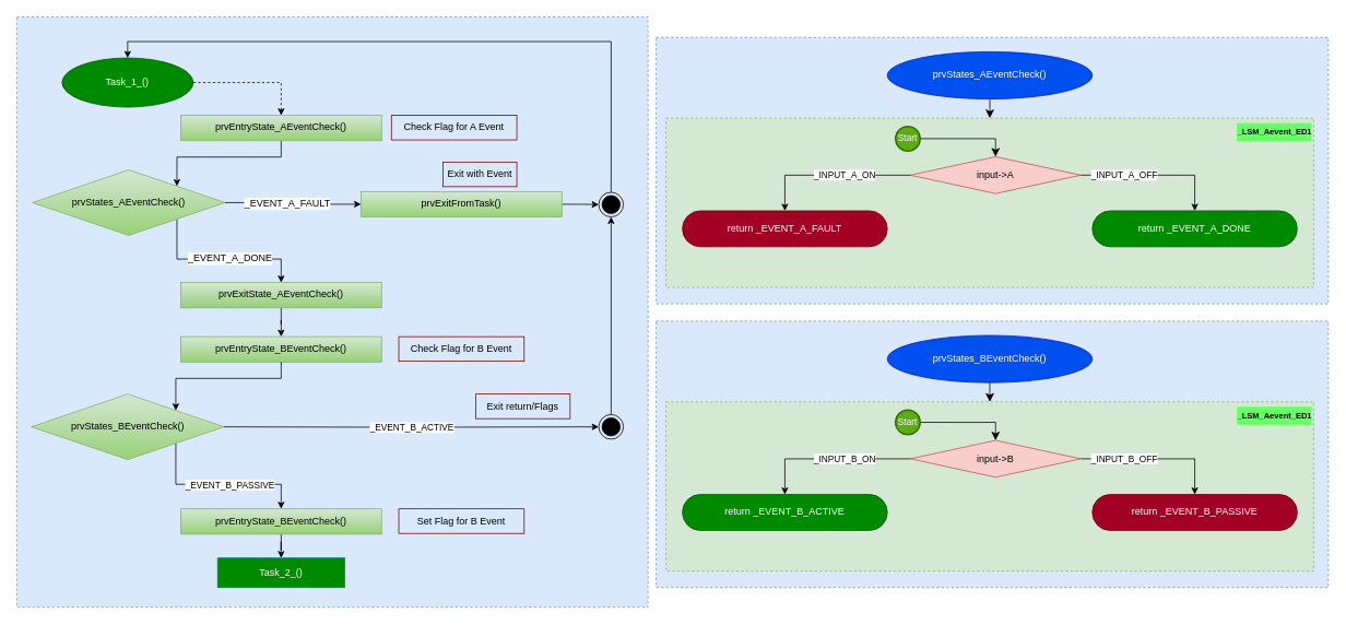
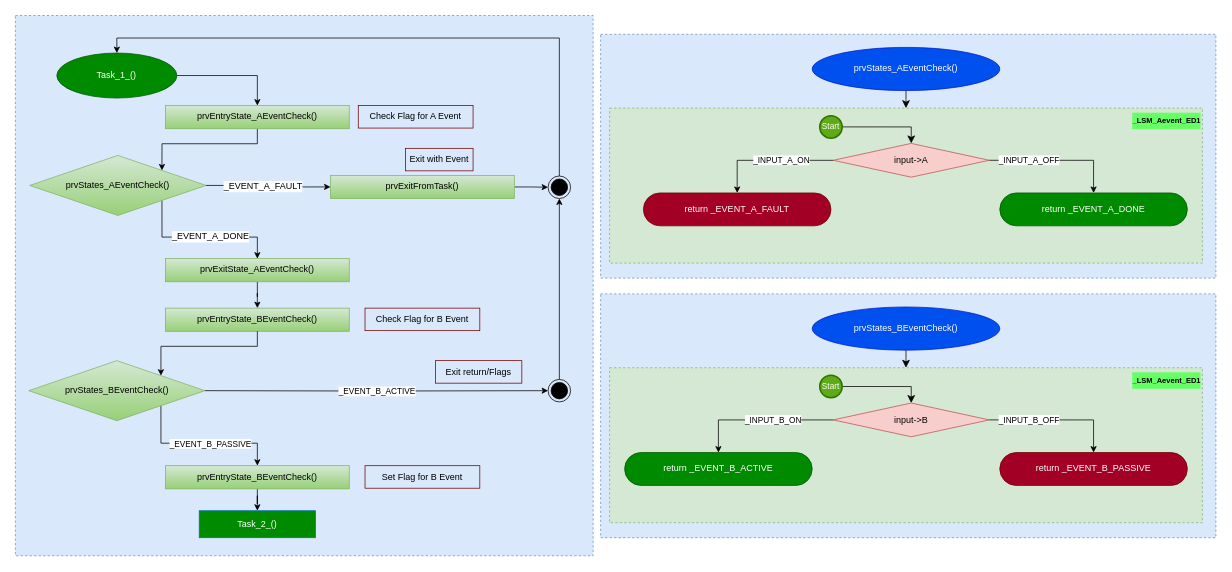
  <mxCell id="0" />
  <mxCell id="1" parent="0" />
  <mxCell id="2" value="&lt;div&gt;&lt;br&gt;&lt;/div&gt;" style="rounded=0;whiteSpace=wrap;html=1;fontSize=14;dashed=1;glass=0;align=center;verticalAlign=top;fontStyle=1;labelBackgroundColor=#00CCCC;fillColor=#dae8fc;strokeColor=#6c8ebf;" vertex="1" parent="1"><mxGeometry x="800" y="45" width="820" height="325" as="geometry" /></mxCell>
  <mxCell id="3" style="edgeStyle=orthogonalEdgeStyle;rounded=0;html=1;entryX=0.5;entryY=0;entryDx=0;entryDy=0;" parent="1" edge="1"><mxGeometry relative="1" as="geometry"><mxPoint x="145.221" y="180" as="sourcePoint" /><mxPoint x="145.27" y="212.5" as="targetPoint" /></mxGeometry></mxCell>
  <mxCell id="4" value="&lt;div&gt;&lt;br&gt;&lt;/div&gt;" style="rounded=0;whiteSpace=wrap;html=1;fontSize=14;dashed=1;glass=0;align=center;verticalAlign=top;fontStyle=1;labelBackgroundColor=#00CCCC;fillColor=#dae8fc;strokeColor=#6c8ebf;" parent="1" vertex="1"><mxGeometry x="20" y="20" width="770" height="720" as="geometry" /></mxCell>
- <mxCell id="5" style="edgeStyle=orthogonalEdgeStyle;rounded=0;orthogonalLoop=1;jettySize=auto;html=1;exitX=1;exitY=0.5;exitDx=0;exitDy=0;dashed=1;" parent="1" source="6" target="18" edge="1"><mxGeometry relative="1" as="geometry" /></mxCell>
+ <mxCell id="5" style="edgeStyle=orthogonalEdgeStyle;rounded=0;orthogonalLoop=1;jettySize=auto;html=1;exitX=1;exitY=0.5;exitDx=0;exitDy=0;" parent="1" source="6" target="18" edge="1"><mxGeometry relative="1" as="geometry" /></mxCell>
  <mxCell id="6" value="Task_1_()" style="ellipse;whiteSpace=wrap;html=1;fillColor=#008a00;strokeColor=#005700;fontColor=#ffffff;" parent="1" vertex="1"><mxGeometry x="75.24" y="70" width="160" height="60" as="geometry" /></mxCell>
  <mxCell id="7" value="_EVENT_A_DONE" style="edgeStyle=orthogonalEdgeStyle;rounded=0;orthogonalLoop=1;jettySize=auto;html=1;fontSize=12;exitX=1;exitY=1;exitDx=0;exitDy=0;" parent="1" source="8" target="20" edge="1"><mxGeometry x="0.108" relative="1" as="geometry"><mxPoint as="offset" /><mxPoint x="153.77" y="435.62" as="targetPoint" /></mxGeometry></mxCell>
  <mxCell id="8" value="prvStates_AEventCheck()" style="rhombus;whiteSpace=wrap;html=1;fontSize=12;fillColor=#d5e8d4;strokeColor=#82b366;gradientColor=#97d077;" parent="1" vertex="1"><mxGeometry x="39.1" y="206.46" width="235" height="80" as="geometry" /></mxCell>
  <mxCell id="9" value="_EVENT_A_FAULT" style="edgeStyle=orthogonalEdgeStyle;rounded=0;orthogonalLoop=1;jettySize=auto;html=1;exitX=1;exitY=0.5;exitDx=0;exitDy=0;entryX=0;entryY=0.5;entryDx=0;entryDy=0;fontSize=12;" parent="1" source="8" target="11" edge="1"><mxGeometry x="-0.096" y="-2" relative="1" as="geometry"><mxPoint x="239.99" y="249.62" as="sourcePoint" /><mxPoint as="offset" /><mxPoint x="500.27" y="260.62" as="targetPoint" /></mxGeometry></mxCell>
  <mxCell id="10" style="edgeStyle=orthogonalEdgeStyle;rounded=0;orthogonalLoop=1;jettySize=auto;html=1;entryX=0;entryY=0.5;entryDx=0;entryDy=0;" parent="1" source="11" target="13" edge="1"><mxGeometry relative="1" as="geometry" /></mxCell>
  <mxCell id="11" value="prvExitFromTask()" style="rounded=0;whiteSpace=wrap;html=1;fontSize=12;fillColor=#d5e8d4;gradientColor=#97d077;strokeColor=#82b366;" parent="1" vertex="1"><mxGeometry x="440" y="233.02" width="245" height="30.88" as="geometry" /></mxCell>
  <mxCell id="12" style="edgeStyle=orthogonalEdgeStyle;rounded=0;orthogonalLoop=1;jettySize=auto;html=1;entryX=0.5;entryY=0;entryDx=0;entryDy=0;exitX=0.5;exitY=0;exitDx=0;exitDy=0;" parent="1" source="13" target="6" edge="1"><mxGeometry relative="1" as="geometry" /></mxCell>
  <mxCell id="13" value="" style="ellipse;html=1;shape=endState;fillColor=strokeColor;fontSize=12;" parent="1" vertex="1"><mxGeometry x="730" y="233.9" width="30" height="30" as="geometry" /></mxCell>
  <mxCell id="14" style="edgeStyle=orthogonalEdgeStyle;rounded=0;orthogonalLoop=1;jettySize=auto;html=1;" parent="1" source="15" target="13" edge="1"><mxGeometry relative="1" as="geometry" /></mxCell>
  <mxCell id="15" value="" style="ellipse;html=1;shape=endState;fillColor=strokeColor;fontSize=12;" parent="1" vertex="1"><mxGeometry x="730" y="505" width="30" height="30" as="geometry" /></mxCell>
  <mxCell id="16" value="_EVENT_B_ACTIVE" style="edgeStyle=orthogonalEdgeStyle;rounded=0;orthogonalLoop=1;jettySize=auto;html=1;exitX=1;exitY=0.5;exitDx=0;exitDy=0;entryX=0;entryY=0.5;entryDx=0;entryDy=0;" parent="1" target="15" edge="1"><mxGeometry relative="1" as="geometry"><mxPoint x="272.75" y="520" as="sourcePoint" /></mxGeometry></mxCell>
  <mxCell id="17" style="edgeStyle=orthogonalEdgeStyle;rounded=0;orthogonalLoop=1;jettySize=auto;html=1;entryX=1;entryY=0;entryDx=0;entryDy=0;" parent="1" source="18" target="8" edge="1"><mxGeometry relative="1" as="geometry" /></mxCell>
  <mxCell id="18" value="prvEntryState_AEventCheck()" style="rounded=0;whiteSpace=wrap;html=1;fontSize=12;fillColor=#d5e8d4;gradientColor=#97d077;strokeColor=#82b366;" parent="1" vertex="1"><mxGeometry x="220" y="140" width="245" height="30.88" as="geometry" /></mxCell>
  <mxCell id="19" style="edgeStyle=orthogonalEdgeStyle;rounded=0;orthogonalLoop=1;jettySize=auto;html=1;entryX=0.5;entryY=0;entryDx=0;entryDy=0;" parent="1" source="20" target="21" edge="1"><mxGeometry relative="1" as="geometry" /></mxCell>
  <mxCell id="20" value="prvExitState_AEventCheck()" style="rounded=0;whiteSpace=wrap;html=1;fontSize=12;fillColor=#d5e8d4;gradientColor=#97d077;strokeColor=#82b366;" parent="1" vertex="1"><mxGeometry x="220" y="344" width="245" height="30.88" as="geometry" /></mxCell>
  <mxCell id="21" value="prvEntryState_BEventCheck()" style="rounded=0;whiteSpace=wrap;html=1;fontSize=12;fillColor=#d5e8d4;gradientColor=#97d077;strokeColor=#82b366;" parent="1" vertex="1"><mxGeometry x="220" y="410" width="245" height="30.88" as="geometry" /></mxCell>
  <mxCell id="22" style="edgeStyle=orthogonalEdgeStyle;rounded=0;orthogonalLoop=1;jettySize=auto;html=1;entryX=1;entryY=0;entryDx=0;entryDy=0;" parent="1" source="21" target="28" edge="1"><mxGeometry relative="1" as="geometry"><mxPoint x="213.997" y="500" as="targetPoint" /></mxGeometry></mxCell>
  <mxCell id="23" value="Exit with Event" style="text;html=1;align=center;verticalAlign=middle;whiteSpace=wrap;rounded=0;fillColor=none;strokeColor=#6F0000;fontColor=#000000;gradientColor=default;" parent="1" vertex="1"><mxGeometry x="540" y="197.02" width="90" height="30" as="geometry" /></mxCell>
  <mxCell id="24" style="edgeStyle=orthogonalEdgeStyle;rounded=0;orthogonalLoop=1;jettySize=auto;html=1;exitX=0.5;exitY=1;exitDx=0;exitDy=0;" parent="1" source="25" target="29" edge="1"><mxGeometry relative="1" as="geometry" /></mxCell>
  <mxCell id="25" value="prvEntryState_BEventCheck()" style="rounded=0;whiteSpace=wrap;html=1;fontSize=12;fillColor=#d5e8d4;gradientColor=#97d077;strokeColor=#82b366;" parent="1" vertex="1"><mxGeometry x="220" y="620" width="245" height="30.88" as="geometry" /></mxCell>
  <mxCell id="26" style="edgeStyle=orthogonalEdgeStyle;rounded=0;orthogonalLoop=1;jettySize=auto;html=1;entryX=0.5;entryY=0;entryDx=0;entryDy=0;exitX=1;exitY=1;exitDx=0;exitDy=0;" parent="1" source="28" target="25" edge="1"><mxGeometry relative="1" as="geometry" /></mxCell>
  <mxCell id="27" value="_EVENT_B_PASSIVE" style="edgeLabel;html=1;align=center;verticalAlign=middle;resizable=0;points=[];" parent="26" vertex="1" connectable="0"><mxGeometry x="0.029" relative="1" as="geometry"><mxPoint x="9" as="offset" /></mxGeometry></mxCell>
  <mxCell id="28" value="prvStates_BEventCheck()" style="rhombus;whiteSpace=wrap;html=1;fontSize=12;fillColor=#d5e8d4;strokeColor=#82b366;gradientColor=#97d077;" parent="1" vertex="1"><mxGeometry x="37.74" y="480" width="235" height="80" as="geometry" /></mxCell>
  <mxCell id="29" value="Task_2_()" style="whiteSpace=wrap;html=1;fontSize=12;labelBackgroundColor=none;fillColor=#008a00;strokeColor=#006EAF;fontColor=#ffffff;" parent="1" vertex="1"><mxGeometry x="265" y="680" width="155" height="36" as="geometry" /></mxCell>
  <mxCell id="30" value="&lt;span style=&quot;&quot;&gt;Exit return/Flags&lt;/span&gt;" style="text;html=1;align=center;verticalAlign=middle;whiteSpace=wrap;rounded=0;fillColor=none;strokeColor=#6F0000;fontColor=default;gradientColor=default;" parent="1" vertex="1"><mxGeometry x="580" y="480" width="115" height="30" as="geometry" /></mxCell>
  <mxCell id="31" value="Check Flag for A Event" style="text;html=1;align=center;verticalAlign=middle;whiteSpace=wrap;rounded=0;fillColor=none;strokeColor=#6F0000;fontColor=#000000;gradientColor=default;" parent="1" vertex="1"><mxGeometry x="477" y="140" width="153" height="30" as="geometry" /></mxCell>
  <mxCell id="32" value="Check Flag for B Event" style="text;html=1;align=center;verticalAlign=middle;whiteSpace=wrap;rounded=0;fillColor=none;strokeColor=#6F0000;fontColor=#000000;gradientColor=default;" parent="1" vertex="1"><mxGeometry x="486" y="410" width="153" height="30" as="geometry" /></mxCell>
  <mxCell id="33" value="Set Flag for B Event" style="text;html=1;align=center;verticalAlign=middle;whiteSpace=wrap;rounded=0;fillColor=none;strokeColor=#6F0000;fontColor=#000000;gradientColor=default;" parent="1" vertex="1"><mxGeometry x="486" y="620" width="153" height="30" as="geometry" /></mxCell>
  <mxCell id="34" style="edgeStyle=elbowEdgeStyle;rounded=0;orthogonalLoop=1;jettySize=auto;html=1;fontSize=12;startSize=8;endSize=8;exitX=0.5;exitY=1;exitDx=0;exitDy=0;entryX=0.5;entryY=0;entryDx=0;entryDy=0;" parent="1" source="35" target="36" edge="1"><mxGeometry relative="1" as="geometry"><mxPoint x="1209" y="-204" as="targetPoint" /><mxPoint x="1048" y="-241.5" as="sourcePoint" /></mxGeometry></mxCell>
  <mxCell id="35" value="prvStates_AEventCheck()" style="ellipse;whiteSpace=wrap;html=1;fillColor=#0050ef;strokeColor=#001DBC;fontColor=#ffffff;rounded=0;spacingBottom=0;" parent="1" vertex="1"><mxGeometry x="1082" y="62.5" width="250" height="57.5" as="geometry" /></mxCell>
  <mxCell id="36" value="&lt;p style=&quot;line-height: 20%;&quot;&gt;_LSM_Aevent_ED1&lt;/p&gt;" style="rounded=0;whiteSpace=wrap;html=1;fontSize=10;dashed=1;glass=0;align=right;verticalAlign=top;fontStyle=1;labelBackgroundColor=#66FF66;fillColor=#d5e8d4;strokeColor=#82b366;" parent="1" vertex="1"><mxGeometry x="812" y="143.46" width="790" height="206.54" as="geometry" /></mxCell>
  <mxCell id="37" value="_INPUT_A_OFF" style="edgeStyle=orthogonalEdgeStyle;rounded=0;orthogonalLoop=1;jettySize=auto;html=1;exitX=1;exitY=0.5;exitDx=0;exitDy=0;" parent="1" source="39" target="43" edge="1"><mxGeometry x="-0.414" relative="1" as="geometry"><mxPoint as="offset" /><mxPoint x="1380" y="217.46" as="sourcePoint" /><mxPoint x="1514" y="243" as="targetPoint" /></mxGeometry></mxCell>
  <mxCell id="38" value="_INPUT_A_ON" style="edgeStyle=orthogonalEdgeStyle;rounded=0;orthogonalLoop=1;jettySize=auto;html=1;" parent="1" source="39" target="42" edge="1"><mxGeometry x="-0.191" relative="1" as="geometry"><mxPoint as="offset" /><mxPoint x="888.886" y="240.463" as="targetPoint" /></mxGeometry></mxCell>
  <mxCell id="39" value="input-&amp;gt;A" style="rhombus;whiteSpace=wrap;html=1;fillColor=#f8cecc;strokeColor=#b85450;" parent="1" vertex="1"><mxGeometry x="1110" y="190.46" width="208" height="45" as="geometry" /></mxCell>
  <mxCell id="40" style="edgeStyle=orthogonalEdgeStyle;rounded=0;orthogonalLoop=1;jettySize=auto;html=1;entryX=0.5;entryY=0;entryDx=0;entryDy=0;fontSize=12;startSize=8;endSize=8;exitX=1;exitY=0.5;exitDx=0;exitDy=0;exitPerimeter=0;" parent="1" source="41" target="39" edge="1"><mxGeometry relative="1" as="geometry" /></mxCell>
  <mxCell id="41" value="Start" style="strokeWidth=2;html=1;shape=mxgraph.flowchart.start_2;whiteSpace=wrap;fontSize=11;fillColor=#60a917;strokeColor=#2D7600;fontColor=#ffffff;" parent="1" vertex="1"><mxGeometry x="1092" y="153.46" width="30" height="30" as="geometry" /></mxCell>
- <mxCell id="42" value="return _EVENT_A_FAULT" style="rounded=1;whiteSpace=wrap;html=1;arcSize=50;fillColor=#a20025;strokeColor=#6F0000;fontColor=#ffffff;" parent="1" vertex="1"><mxGeometry x="832" y="256.46" width="250" height="43.86" as="geometry" /></mxCell>
+ <mxCell id="42" value="return _EVENT_A_FAULT" style="rounded=1;whiteSpace=wrap;html=1;arcSize=50;fillColor=#a20025;strokeColor=#6F0000;fontColor=#ffffff;" parent="1" vertex="1"><mxGeometry x="857" y="256.46" width="250" height="43.86" as="geometry" /></mxCell>
  <mxCell id="43" value="return _EVENT_A_DONE" style="rounded=1;whiteSpace=wrap;html=1;arcSize=50;fillColor=#008a00;strokeColor=#005700;fontColor=#ffffff;" vertex="1" parent="1"><mxGeometry x="1332" y="256.46" width="250" height="43.86" as="geometry" /></mxCell>
  <mxCell id="44" value="&lt;div&gt;&lt;br&gt;&lt;/div&gt;" style="rounded=0;whiteSpace=wrap;html=1;fontSize=14;dashed=1;glass=0;align=center;verticalAlign=top;fontStyle=1;labelBackgroundColor=#00CCCC;fillColor=#dae8fc;strokeColor=#6c8ebf;" vertex="1" parent="1"><mxGeometry x="800" y="391" width="820" height="325" as="geometry" /></mxCell>
  <mxCell id="45" style="edgeStyle=elbowEdgeStyle;rounded=0;orthogonalLoop=1;jettySize=auto;html=1;fontSize=12;startSize=8;endSize=8;exitX=0.5;exitY=1;exitDx=0;exitDy=0;entryX=0.5;entryY=0;entryDx=0;entryDy=0;" edge="1" parent="1" source="46" target="47"><mxGeometry relative="1" as="geometry"><mxPoint x="1209" y="142" as="targetPoint" /><mxPoint x="1048" y="104.5" as="sourcePoint" /></mxGeometry></mxCell>
  <mxCell id="46" value="prvStates_BEventCheck()" style="ellipse;whiteSpace=wrap;html=1;fillColor=#0050ef;strokeColor=#001DBC;fontColor=#ffffff;rounded=0;spacingBottom=0;" vertex="1" parent="1"><mxGeometry x="1082" y="408.5" width="250" height="57.5" as="geometry" /></mxCell>
  <mxCell id="47" value="&lt;p style=&quot;line-height: 20%;&quot;&gt;_LSM_Aevent_ED1&lt;/p&gt;" style="rounded=0;whiteSpace=wrap;html=1;fontSize=10;dashed=1;glass=0;align=right;verticalAlign=top;fontStyle=1;labelBackgroundColor=#66FF66;fillColor=#d5e8d4;strokeColor=#82b366;" vertex="1" parent="1"><mxGeometry x="812" y="489.46" width="790" height="206.54" as="geometry" /></mxCell>
  <mxCell id="48" value="_INPUT_B_OFF" style="edgeStyle=orthogonalEdgeStyle;rounded=0;orthogonalLoop=1;jettySize=auto;html=1;exitX=1;exitY=0.5;exitDx=0;exitDy=0;" edge="1" parent="1" source="50" target="54"><mxGeometry x="-0.414" relative="1" as="geometry"><mxPoint as="offset" /><mxPoint x="1380" y="563.46" as="sourcePoint" /><mxPoint x="1514" y="589" as="targetPoint" /></mxGeometry></mxCell>
  <mxCell id="49" value="_INPUT_B_ON" style="edgeStyle=orthogonalEdgeStyle;rounded=0;orthogonalLoop=1;jettySize=auto;html=1;" edge="1" parent="1" source="50" target="53"><mxGeometry x="-0.191" relative="1" as="geometry"><mxPoint as="offset" /><mxPoint x="888.886" y="586.463" as="targetPoint" /></mxGeometry></mxCell>
  <mxCell id="50" value="input-&amp;gt;B" style="rhombus;whiteSpace=wrap;html=1;fillColor=#f8cecc;strokeColor=#b85450;" vertex="1" parent="1"><mxGeometry x="1110" y="536.46" width="208" height="45" as="geometry" /></mxCell>
  <mxCell id="51" style="edgeStyle=orthogonalEdgeStyle;rounded=0;orthogonalLoop=1;jettySize=auto;html=1;entryX=0.5;entryY=0;entryDx=0;entryDy=0;fontSize=12;startSize=8;endSize=8;exitX=1;exitY=0.5;exitDx=0;exitDy=0;exitPerimeter=0;" edge="1" parent="1" source="52" target="50"><mxGeometry relative="1" as="geometry" /></mxCell>
  <mxCell id="52" value="Start" style="strokeWidth=2;html=1;shape=mxgraph.flowchart.start_2;whiteSpace=wrap;fontSize=11;fillColor=#60a917;strokeColor=#2D7600;fontColor=#ffffff;" vertex="1" parent="1"><mxGeometry x="1092" y="499.46" width="30" height="30" as="geometry" /></mxCell>
  <mxCell id="53" value="return&amp;nbsp;_EVENT_B_ACTIVE" style="rounded=1;whiteSpace=wrap;html=1;arcSize=50;fillColor=#008a00;strokeColor=#005700;fontColor=#ffffff;" vertex="1" parent="1"><mxGeometry x="832" y="602.46" width="250" height="43.86" as="geometry" /></mxCell>
  <mxCell id="54" value="return _EVENT_B_PASSIVE" style="rounded=1;whiteSpace=wrap;html=1;arcSize=50;fillColor=#a20025;strokeColor=#6F0000;fontColor=#ffffff;" vertex="1" parent="1"><mxGeometry x="1332" y="602.46" width="250" height="43.86" as="geometry" /></mxCell>
